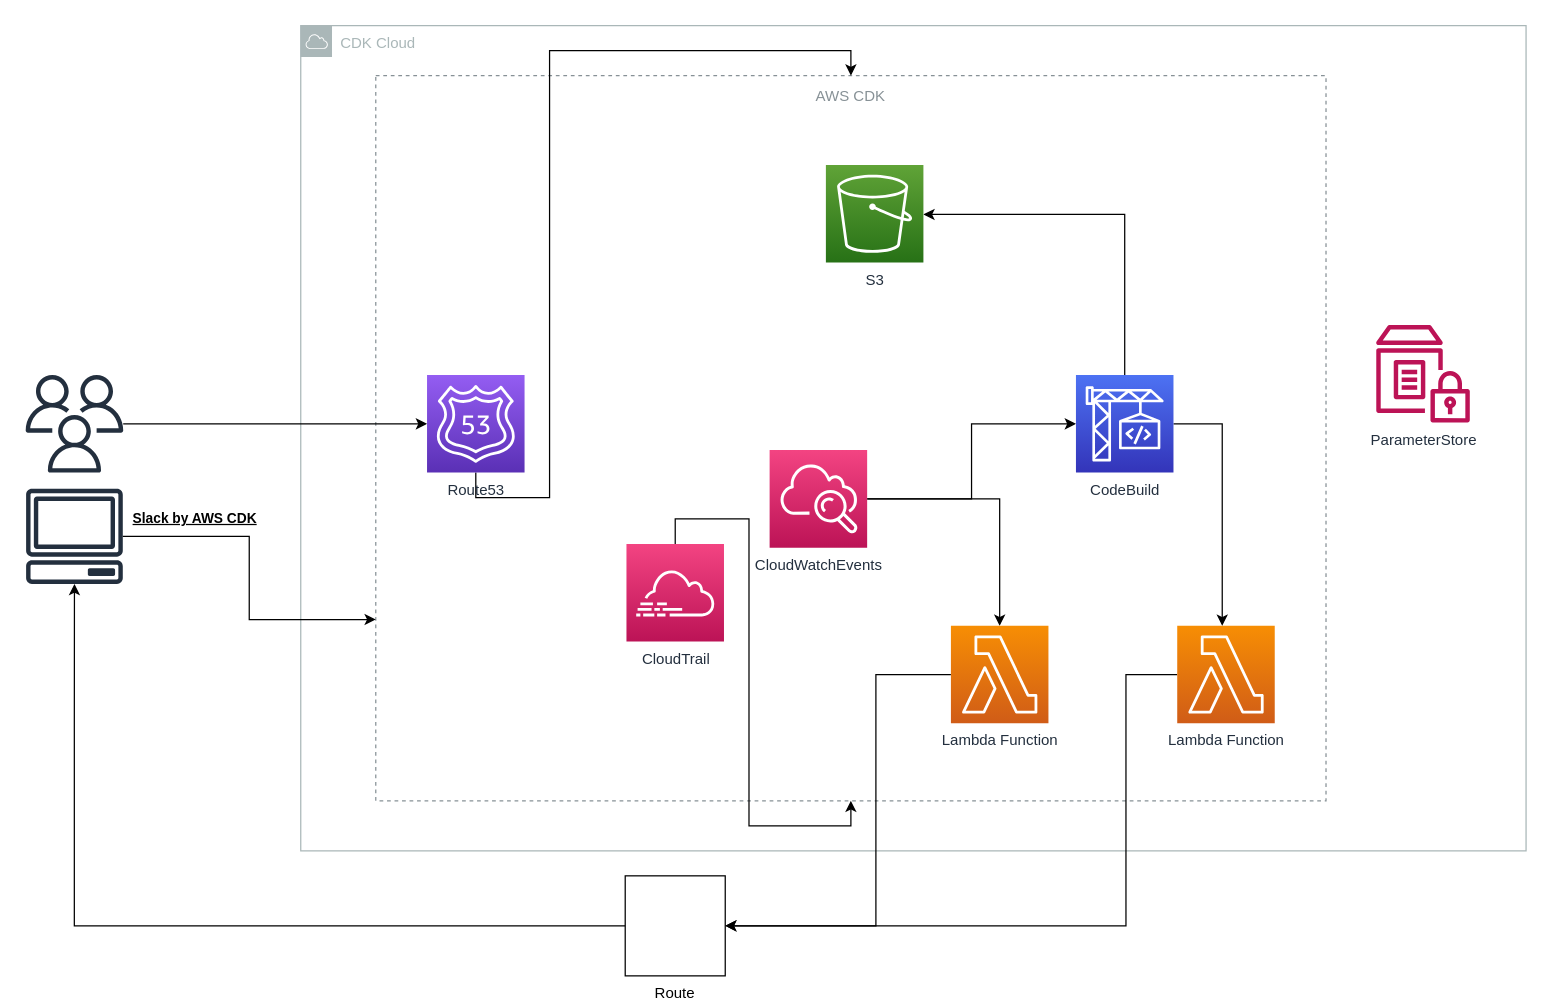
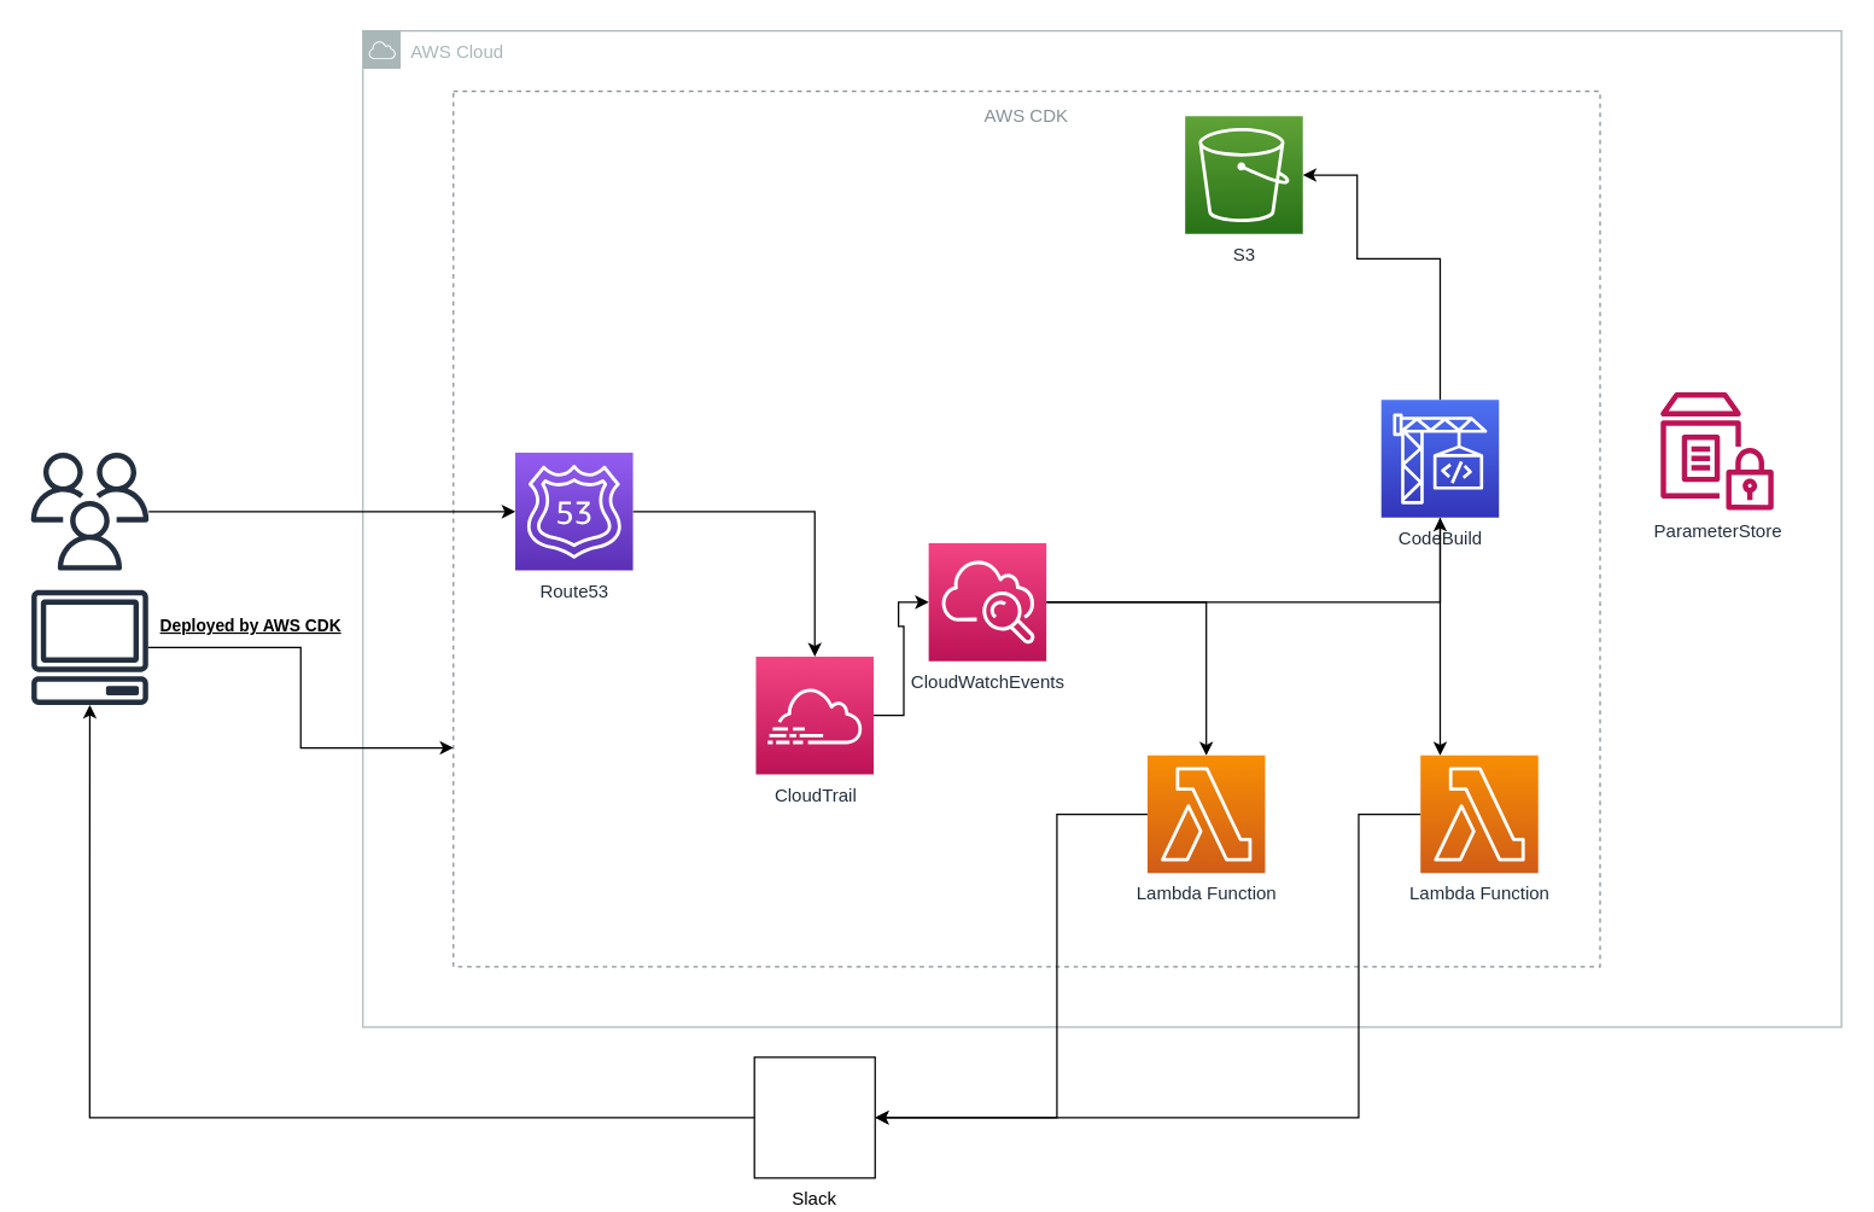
  <mxCell id="0" />
  <mxCell id="1" parent="0" />
- <mxCell id="2" value="CDK Cloud" style="outlineConnect=0;gradientColor=none;html=1;whiteSpace=wrap;fontSize=12;fontStyle=0;shape=mxgraph.aws4.group;grIcon=mxgraph.aws4.group_aws_cloud;strokeColor=#AAB7B8;fillColor=none;verticalAlign=top;align=left;spacingLeft=30;fontColor=#AAB7B8;dashed=0;" vertex="1" parent="1"><mxGeometry x="240" y="20" width="980" height="660" as="geometry" /></mxCell>
+ <mxCell id="2" value="AWS Cloud" style="outlineConnect=0;gradientColor=none;html=1;whiteSpace=wrap;fontSize=12;fontStyle=0;shape=mxgraph.aws4.group;grIcon=mxgraph.aws4.group_aws_cloud;strokeColor=#AAB7B8;fillColor=none;verticalAlign=top;align=left;spacingLeft=30;fontColor=#AAB7B8;dashed=0;" vertex="1" parent="1"><mxGeometry x="240" y="20" width="980" height="660" as="geometry" /></mxCell>
  <mxCell id="3" value="AWS CDK" style="outlineConnect=0;gradientColor=none;html=1;whiteSpace=wrap;fontSize=12;fontStyle=0;strokeColor=#879196;fillColor=none;verticalAlign=top;align=center;fontColor=#879196;dashed=1;spacingTop=3;" vertex="1" parent="1"><mxGeometry x="300" y="60" width="760" height="580" as="geometry" /></mxCell>
- <mxCell id="4" style="edgeStyle=orthogonalEdgeStyle;rounded=0;orthogonalLoop=1;jettySize=auto;html=1;" edge="1" parent="1" source="5" target="3"><mxGeometry relative="1" as="geometry" /></mxCell>
+ <mxCell id="4" style="edgeStyle=orthogonalEdgeStyle;rounded=0;orthogonalLoop=1;jettySize=auto;html=1;" edge="1" parent="1" source="5" target="13"><mxGeometry relative="1" as="geometry" /></mxCell>
  <mxCell id="5" value="Route53" style="outlineConnect=0;fontColor=#232F3E;gradientColor=#945DF2;gradientDirection=north;fillColor=#5A30B5;strokeColor=#ffffff;dashed=0;verticalLabelPosition=bottom;verticalAlign=top;align=center;html=1;fontSize=12;fontStyle=0;aspect=fixed;shape=mxgraph.aws4.resourceIcon;resIcon=mxgraph.aws4.route_53;" vertex="1" parent="1"><mxGeometry x="341" y="299.5" width="78" height="78" as="geometry" /></mxCell>
  <mxCell id="6" style="edgeStyle=orthogonalEdgeStyle;rounded=0;orthogonalLoop=1;jettySize=auto;html=1;entryX=1;entryY=0.5;entryDx=0;entryDy=0;strokeWidth=1;fontSize=11;" edge="1" parent="1" source="7" target="21"><mxGeometry relative="1" as="geometry"><Array as="points"><mxPoint x="900" y="539" /><mxPoint x="900" y="740" /></Array></mxGeometry></mxCell>
  <mxCell id="7" value="Lambda Function" style="outlineConnect=0;fontColor=#232F3E;gradientColor=#F78E04;gradientDirection=north;fillColor=#D05C17;strokeColor=#ffffff;dashed=0;verticalLabelPosition=bottom;verticalAlign=top;align=center;html=1;fontSize=12;fontStyle=0;aspect=fixed;shape=mxgraph.aws4.resourceIcon;resIcon=mxgraph.aws4.lambda;" vertex="1" parent="1"><mxGeometry x="941" y="500" width="78" height="78" as="geometry" /></mxCell>
  <mxCell id="8" style="edgeStyle=orthogonalEdgeStyle;rounded=0;orthogonalLoop=1;jettySize=auto;html=1;strokeWidth=1;fontSize=11;" edge="1" parent="1" source="10" target="7"><mxGeometry relative="1" as="geometry"><Array as="points"><mxPoint x="977" y="339" /></Array></mxGeometry></mxCell>
  <mxCell id="9" style="edgeStyle=orthogonalEdgeStyle;rounded=0;orthogonalLoop=1;jettySize=auto;html=1;strokeWidth=1;fontSize=11;" edge="1" parent="1" source="10" target="11"><mxGeometry relative="1" as="geometry"><Array as="points"><mxPoint x="899" y="171" /></Array></mxGeometry></mxCell>
- <mxCell id="10" value="CodeBuild" style="outlineConnect=0;fontColor=#232F3E;gradientColor=#4D72F3;gradientDirection=north;fillColor=#3334B9;strokeColor=#ffffff;dashed=0;verticalLabelPosition=bottom;verticalAlign=top;align=center;html=1;fontSize=12;fontStyle=0;aspect=fixed;shape=mxgraph.aws4.resourceIcon;resIcon=mxgraph.aws4.codebuild;" vertex="1" parent="1"><mxGeometry x="860" y="299.5" width="78" height="78" as="geometry" /></mxCell>
- <mxCell id="11" value="S3" style="outlineConnect=0;fontColor=#232F3E;gradientColor=#60A337;gradientDirection=north;fillColor=#277116;strokeColor=#ffffff;dashed=0;verticalLabelPosition=bottom;verticalAlign=top;align=center;html=1;fontSize=12;fontStyle=0;aspect=fixed;shape=mxgraph.aws4.resourceIcon;resIcon=mxgraph.aws4.s3;" vertex="1" parent="1"><mxGeometry x="660" y="131.5" width="78" height="78" as="geometry" /></mxCell>
- <mxCell id="12" style="edgeStyle=orthogonalEdgeStyle;rounded=0;orthogonalLoop=1;jettySize=auto;html=1;" edge="1" parent="1" source="13" target="3"><mxGeometry relative="1" as="geometry" /></mxCell>
+ <mxCell id="10" value="CodeBuild" style="outlineConnect=0;fontColor=#232F3E;gradientColor=#4D72F3;gradientDirection=north;fillColor=#3334B9;strokeColor=#ffffff;dashed=0;verticalLabelPosition=bottom;verticalAlign=top;align=center;html=1;fontSize=12;fontStyle=0;aspect=fixed;shape=mxgraph.aws4.resourceIcon;resIcon=mxgraph.aws4.codebuild;" vertex="1" parent="1"><mxGeometry x="915" y="264.5" width="78" height="78" as="geometry" /></mxCell>
+ <mxCell id="11" value="S3" style="outlineConnect=0;fontColor=#232F3E;gradientColor=#60A337;gradientDirection=north;fillColor=#277116;strokeColor=#ffffff;dashed=0;verticalLabelPosition=bottom;verticalAlign=top;align=center;html=1;fontSize=12;fontStyle=0;aspect=fixed;shape=mxgraph.aws4.resourceIcon;resIcon=mxgraph.aws4.s3;" vertex="1" parent="1"><mxGeometry x="785" y="76.5" width="78" height="78" as="geometry" /></mxCell>
+ <mxCell id="12" style="edgeStyle=orthogonalEdgeStyle;rounded=0;orthogonalLoop=1;jettySize=auto;html=1;" edge="1" parent="1" source="13" target="16"><mxGeometry relative="1" as="geometry" /></mxCell>
  <mxCell id="13" value="CloudTrail" style="outlineConnect=0;fontColor=#232F3E;gradientColor=#F34482;gradientDirection=north;fillColor=#BC1356;strokeColor=#ffffff;dashed=0;verticalLabelPosition=bottom;verticalAlign=top;align=center;html=1;fontSize=12;fontStyle=0;aspect=fixed;shape=mxgraph.aws4.resourceIcon;resIcon=mxgraph.aws4.cloudtrail;" vertex="1" parent="1"><mxGeometry x="500.5" y="434.5" width="78" height="78" as="geometry" /></mxCell>
  <mxCell id="14" style="edgeStyle=orthogonalEdgeStyle;rounded=0;orthogonalLoop=1;jettySize=auto;html=1;" edge="1" parent="1" source="16" target="10"><mxGeometry relative="1" as="geometry" /></mxCell>
  <mxCell id="15" style="edgeStyle=orthogonalEdgeStyle;rounded=0;orthogonalLoop=1;jettySize=auto;html=1;fontSize=11;strokeWidth=1;" edge="1" parent="1" source="16" target="19"><mxGeometry relative="1" as="geometry" /></mxCell>
  <mxCell id="16" value="CloudWatchEvents" style="outlineConnect=0;fontColor=#232F3E;gradientColor=#F34482;gradientDirection=north;fillColor=#BC1356;strokeColor=#ffffff;dashed=0;verticalLabelPosition=bottom;verticalAlign=top;align=center;html=1;fontSize=12;fontStyle=0;aspect=fixed;shape=mxgraph.aws4.resourceIcon;resIcon=mxgraph.aws4.cloudwatch;" vertex="1" parent="1"><mxGeometry x="615" y="359.5" width="78" height="78" as="geometry" /></mxCell>
  <mxCell id="17" value="ParameterStore" style="outlineConnect=0;fontColor=#232F3E;gradientColor=none;fillColor=#BC1356;strokeColor=none;dashed=0;verticalLabelPosition=bottom;verticalAlign=top;align=center;html=1;fontSize=12;fontStyle=0;aspect=fixed;pointerEvents=1;shape=mxgraph.aws4.parameter_store;" vertex="1" parent="1"><mxGeometry x="1100" y="259.5" width="75" height="78" as="geometry" /></mxCell>
  <mxCell id="18" style="edgeStyle=orthogonalEdgeStyle;rounded=0;orthogonalLoop=1;jettySize=auto;html=1;entryX=1;entryY=0.5;entryDx=0;entryDy=0;strokeWidth=1;fontSize=11;" edge="1" parent="1" source="19" target="21"><mxGeometry relative="1" as="geometry"><Array as="points"><mxPoint x="700" y="539" /><mxPoint x="700" y="740" /></Array></mxGeometry></mxCell>
  <mxCell id="19" value="Lambda Function" style="outlineConnect=0;fontColor=#232F3E;gradientColor=#F78E04;gradientDirection=north;fillColor=#D05C17;strokeColor=#ffffff;dashed=0;verticalLabelPosition=bottom;verticalAlign=top;align=center;html=1;fontSize=12;fontStyle=0;aspect=fixed;shape=mxgraph.aws4.resourceIcon;resIcon=mxgraph.aws4.lambda;" vertex="1" parent="1"><mxGeometry x="760" y="500" width="78" height="78" as="geometry" /></mxCell>
  <mxCell id="20" style="edgeStyle=orthogonalEdgeStyle;rounded=0;orthogonalLoop=1;jettySize=auto;html=1;strokeWidth=1;fontSize=11;" edge="1" parent="1" source="21" target="25"><mxGeometry relative="1" as="geometry" /></mxCell>
- <mxCell id="21" value="Route" style="shape=image;imageAspect=0;aspect=fixed;verticalLabelPosition=bottom;verticalAlign=top;labelBackgroundColor=none;strokeColor=#000000;strokeWidth=1;fillColor=#ffffff;fontSize=12;align=center;image=https://lh3.googleusercontent.com/-lvVE79udJ0M/XHeTZ5fbnGI/AAAAAAAAwP0/MmFiE_FeTsQ5aHZabhWT-yDgmM-4CCKJQCE0YBhgL/s1024/%25E8%25A7%2592%25E4%25B8%25B8%25E3%2583%258F%25E3%2582%259A%25E3%2583%25B3%25E3%2583%2581%2B%257E%2B1024x0w.png;imageBorder=#000000;" vertex="1" parent="1"><mxGeometry x="499.5" y="700" width="80" height="80" as="geometry" /></mxCell>
- <mxCell id="22" value="Slack by AWS CDK" style="text;html=1;resizable=0;points=[];autosize=1;align=left;verticalAlign=top;spacingTop=-4;fontSize=11;fontStyle=5" vertex="1" parent="1"><mxGeometry x="104" y="405" width="130" height="10" as="geometry" /></mxCell>
+ <mxCell id="21" value="Slack" style="shape=image;imageAspect=0;aspect=fixed;verticalLabelPosition=bottom;verticalAlign=top;labelBackgroundColor=none;strokeColor=#000000;strokeWidth=1;fillColor=#ffffff;fontSize=12;align=center;image=https://lh3.googleusercontent.com/-lvVE79udJ0M/XHeTZ5fbnGI/AAAAAAAAwP0/MmFiE_FeTsQ5aHZabhWT-yDgmM-4CCKJQCE0YBhgL/s1024/%25E8%25A7%2592%25E4%25B8%25B8%25E3%2583%258F%25E3%2582%259A%25E3%2583%25B3%25E3%2583%2581%2B%257E%2B1024x0w.png;imageBorder=#000000;" vertex="1" parent="1"><mxGeometry x="499.5" y="700" width="80" height="80" as="geometry" /></mxCell>
+ <mxCell id="22" value="Deployed by AWS CDK" style="text;html=1;resizable=0;points=[];autosize=1;align=left;verticalAlign=top;spacingTop=-4;fontSize=11;fontStyle=5" vertex="1" parent="1"><mxGeometry x="104" y="405" width="130" height="10" as="geometry" /></mxCell>
  <mxCell id="23" value="" style="group" vertex="1" connectable="0" parent="1"><mxGeometry x="20" y="299.5" width="78" height="167" as="geometry" /></mxCell>
  <mxCell id="24" value="" style="outlineConnect=0;fontColor=#232F3E;gradientColor=none;fillColor=#232F3E;strokeColor=none;dashed=0;verticalLabelPosition=bottom;verticalAlign=top;align=center;html=1;fontSize=12;fontStyle=0;aspect=fixed;pointerEvents=1;shape=mxgraph.aws4.users;" vertex="1" parent="23"><mxGeometry width="78" height="78" as="geometry" /></mxCell>
  <mxCell id="25" value="" style="outlineConnect=0;fontColor=#232F3E;gradientColor=none;fillColor=#232F3E;strokeColor=none;dashed=0;verticalLabelPosition=bottom;verticalAlign=top;align=center;html=1;fontSize=12;fontStyle=0;aspect=fixed;pointerEvents=1;shape=mxgraph.aws4.client;" vertex="1" parent="23"><mxGeometry y="91" width="78" height="76" as="geometry" /></mxCell>
  <mxCell id="26" style="edgeStyle=orthogonalEdgeStyle;rounded=0;orthogonalLoop=1;jettySize=auto;html=1;strokeWidth=1;fontSize=11;" edge="1" parent="1" source="24" target="5"><mxGeometry relative="1" as="geometry" /></mxCell>
  <mxCell id="27" style="edgeStyle=orthogonalEdgeStyle;rounded=0;orthogonalLoop=1;jettySize=auto;html=1;entryX=0;entryY=0.75;entryDx=0;entryDy=0;strokeWidth=1;fontSize=11;" edge="1" parent="1" source="25" target="3"><mxGeometry relative="1" as="geometry" /></mxCell>
